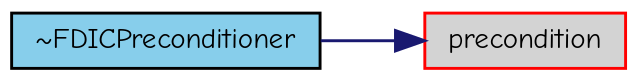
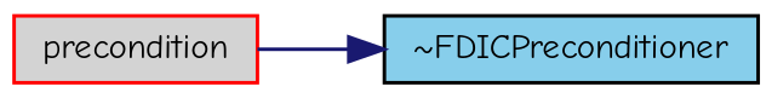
  digraph {
    rankdir=LR
    fontname="Comic Neue"
    node [fontname="Comic Neue" fontsize=10 shape=record style=filled]
    n1 [color=black fillcolor=skyblue fontcolor=black height=0.2 label="~FDICPreconditioner" width=0.4]
    n2 [color=red height=0.2 label=precondition width=0.4 fillcolor=lightgrey]
-   n1 -> n2 [color=midnightblue fontname="Comic Neue" fontsize=10 labelfontname=Helvetica labelfontsize=10 style=solid]
+   n2 -> n1 [color=midnightblue fontname="Comic Neue" fontsize=10 labelfontname=Helvetica labelfontsize=10 style=solid]
  }
